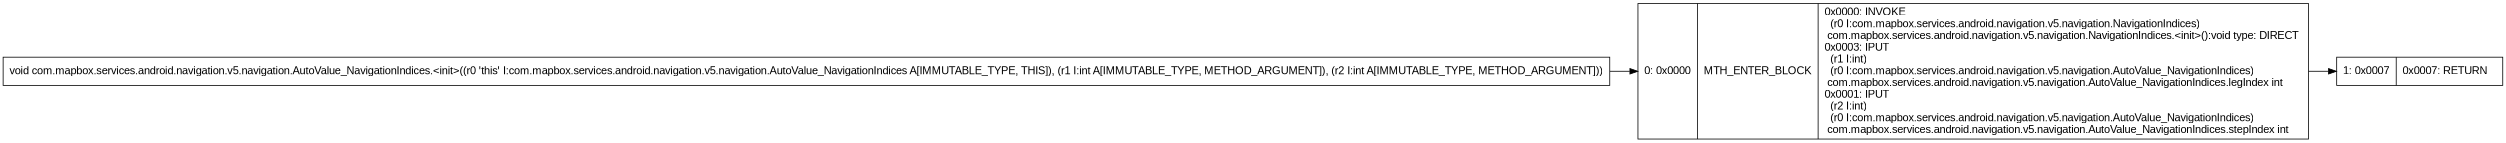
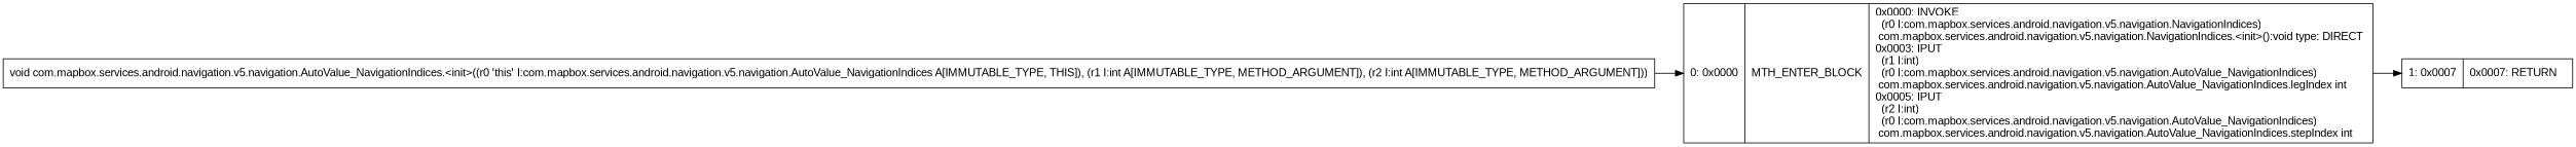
  digraph {
    rankdir=LR
    fontname="Liberation Sans"
    node [shape=record fontname="Liberation Sans"]
    edge [fontname="Liberation Sans"]
-   n1 [label="{0\:\ 0x0000|MTH_ENTER_BLOCK\l|0x0000: INVOKE  \l  (r0 I:com.mapbox.services.android.navigation.v5.navigation.NavigationIndices)\l com.mapbox.services.android.navigation.v5.navigation.NavigationIndices.\<init\>():void type: DIRECT \l0x0003: IPUT  \l  (r1 I:int)\l  (r0 I:com.mapbox.services.android.navigation.v5.navigation.AutoValue_NavigationIndices)\l com.mapbox.services.android.navigation.v5.navigation.AutoValue_NavigationIndices.legIndex int \l0x0001: IPUT  \l  (r2 I:int)\l  (r0 I:com.mapbox.services.android.navigation.v5.navigation.AutoValue_NavigationIndices)\l com.mapbox.services.android.navigation.v5.navigation.AutoValue_NavigationIndices.stepIndex int \l}"]
+   n1 [label="{0\:\ 0x0000|MTH_ENTER_BLOCK\l|0x0000: INVOKE  \l  (r0 I:com.mapbox.services.android.navigation.v5.navigation.NavigationIndices)\l com.mapbox.services.android.navigation.v5.navigation.NavigationIndices.\<init\>():void type: DIRECT \l0x0003: IPUT  \l  (r1 I:int)\l  (r0 I:com.mapbox.services.android.navigation.v5.navigation.AutoValue_NavigationIndices)\l com.mapbox.services.android.navigation.v5.navigation.AutoValue_NavigationIndices.legIndex int \l0x0005: IPUT  \l  (r2 I:int)\l  (r0 I:com.mapbox.services.android.navigation.v5.navigation.AutoValue_NavigationIndices)\l com.mapbox.services.android.navigation.v5.navigation.AutoValue_NavigationIndices.stepIndex int \l}"]
    n2 [label="{1\:\ 0x0007|0x0007: RETURN   \l}"]
    n3 [label="{void com.mapbox.services.android.navigation.v5.navigation.AutoValue_NavigationIndices.\<init\>((r0 'this' I:com.mapbox.services.android.navigation.v5.navigation.AutoValue_NavigationIndices A[IMMUTABLE_TYPE, THIS]), (r1 I:int A[IMMUTABLE_TYPE, METHOD_ARGUMENT]), (r2 I:int A[IMMUTABLE_TYPE, METHOD_ARGUMENT])) }"]
    n1 -> n2
    n3 -> n1
  }
